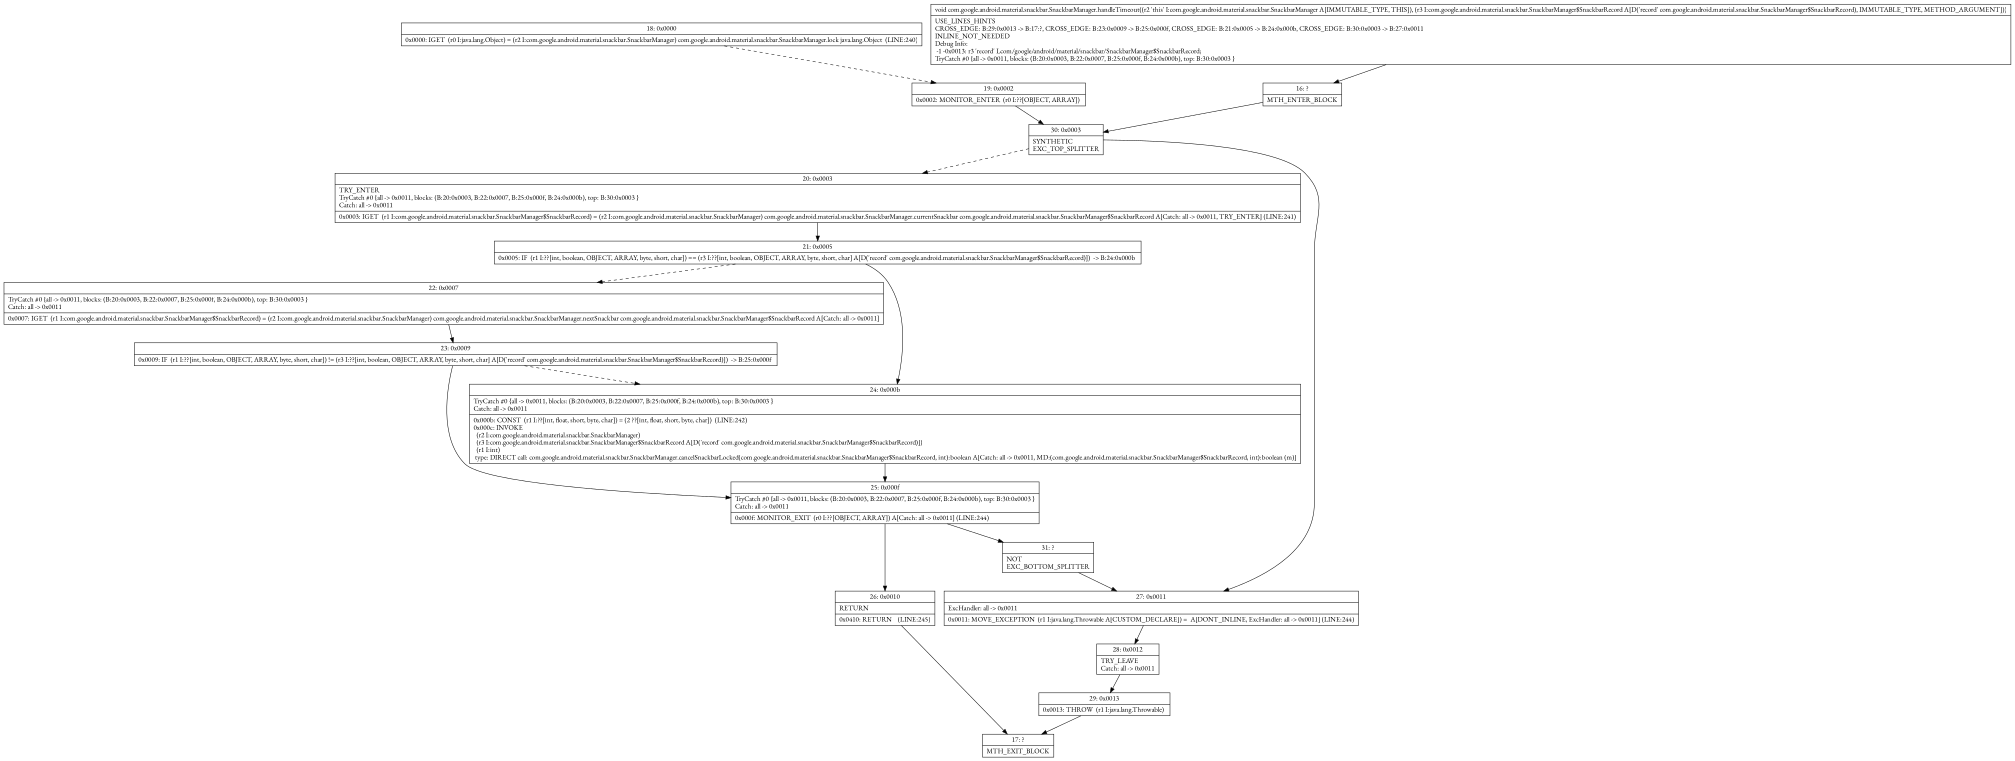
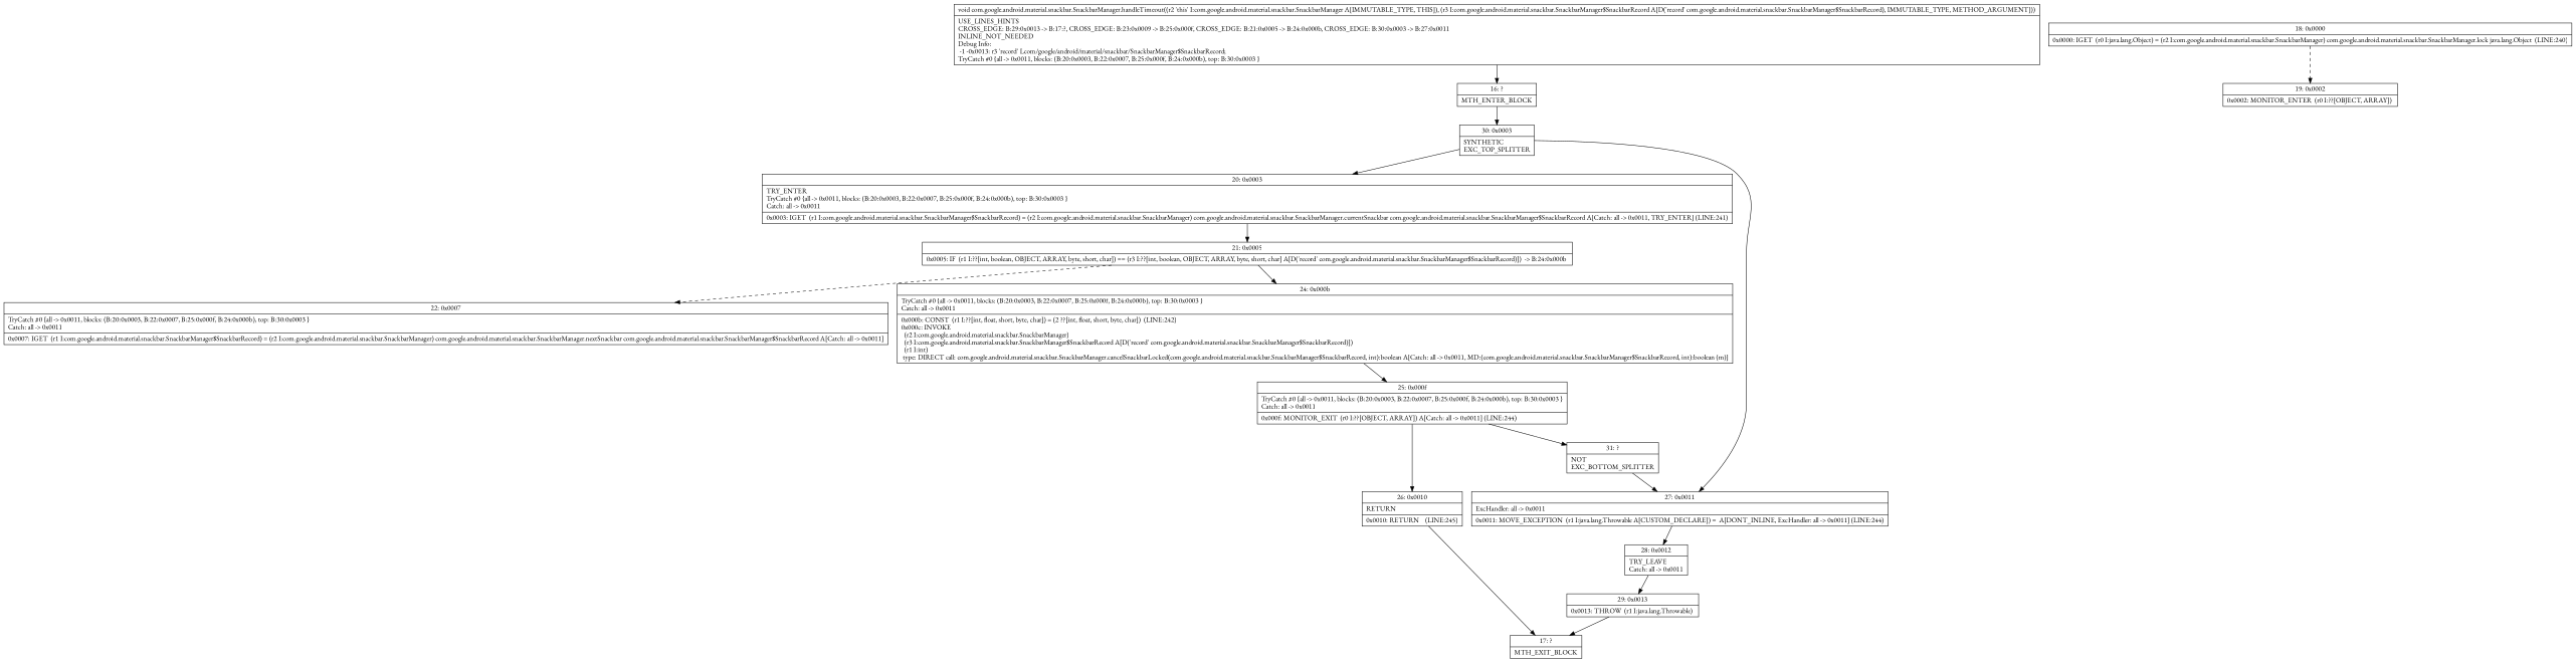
  digraph {
    fontname="EB Garamond"
    node [fontname="EB Garamond" shape=record]
    edge [fontname="EB Garamond"]
    n1 [label="{16\:\ ?|MTH_ENTER_BLOCK\l}"]
    n2 [label="{30\:\ 0x0003|SYNTHETIC\lEXC_TOP_SPLITTER\l}"]
    n3 [label="{18\:\ 0x0000|0x0000: IGET  (r0 I:java.lang.Object) = (r2 I:com.google.android.material.snackbar.SnackbarManager) com.google.android.material.snackbar.SnackbarManager.lock java.lang.Object  (LINE:240)\l}"]
    n4 [label="{19\:\ 0x0002|0x0002: MONITOR_ENTER  (r0 I:??[OBJECT, ARRAY]) \l}"]
    n5 [label="{20\:\ 0x0003|TRY_ENTER\lTryCatch #0 \{all \-\> 0x0011, blocks: (B:20:0x0003, B:22:0x0007, B:25:0x000f, B:24:0x000b), top: B:30:0x0003 \}\lCatch: all \-\> 0x0011\l|0x0003: IGET  (r1 I:com.google.android.material.snackbar.SnackbarManager$SnackbarRecord) = (r2 I:com.google.android.material.snackbar.SnackbarManager) com.google.android.material.snackbar.SnackbarManager.currentSnackbar com.google.android.material.snackbar.SnackbarManager$SnackbarRecord A[Catch: all \-\> 0x0011, TRY_ENTER] (LINE:241)\l}"]
    n6 [label="{27\:\ 0x0011|ExcHandler: all \-\> 0x0011\l|0x0011: MOVE_EXCEPTION  (r1 I:java.lang.Throwable A[CUSTOM_DECLARE]) =  A[DONT_INLINE, ExcHandler: all \-\> 0x0011] (LINE:244)\l}"]
    n7 [label="{21\:\ 0x0005|0x0005: IF  (r1 I:??[int, boolean, OBJECT, ARRAY, byte, short, char]) == (r3 I:??[int, boolean, OBJECT, ARRAY, byte, short, char] A[D('record' com.google.android.material.snackbar.SnackbarManager$SnackbarRecord)])  \-\> B:24:0x000b \l}"]
    n8 [label="{28\:\ 0x0012|TRY_LEAVE\lCatch: all \-\> 0x0011\l}"]
    n9 [label="{22\:\ 0x0007|TryCatch #0 \{all \-\> 0x0011, blocks: (B:20:0x0003, B:22:0x0007, B:25:0x000f, B:24:0x000b), top: B:30:0x0003 \}\lCatch: all \-\> 0x0011\l|0x0007: IGET  (r1 I:com.google.android.material.snackbar.SnackbarManager$SnackbarRecord) = (r2 I:com.google.android.material.snackbar.SnackbarManager) com.google.android.material.snackbar.SnackbarManager.nextSnackbar com.google.android.material.snackbar.SnackbarManager$SnackbarRecord A[Catch: all \-\> 0x0011]\l}"]
    n10 [label="{24\:\ 0x000b|TryCatch #0 \{all \-\> 0x0011, blocks: (B:20:0x0003, B:22:0x0007, B:25:0x000f, B:24:0x000b), top: B:30:0x0003 \}\lCatch: all \-\> 0x0011\l|0x000b: CONST  (r1 I:??[int, float, short, byte, char]) = (2 ??[int, float, short, byte, char])  (LINE:242)\l0x000c: INVOKE  \l  (r2 I:com.google.android.material.snackbar.SnackbarManager)\l  (r3 I:com.google.android.material.snackbar.SnackbarManager$SnackbarRecord A[D('record' com.google.android.material.snackbar.SnackbarManager$SnackbarRecord)])\l  (r1 I:int)\l type: DIRECT call: com.google.android.material.snackbar.SnackbarManager.cancelSnackbarLocked(com.google.android.material.snackbar.SnackbarManager$SnackbarRecord, int):boolean A[Catch: all \-\> 0x0011, MD:(com.google.android.material.snackbar.SnackbarManager$SnackbarRecord, int):boolean (m)]\l}"]
-   n11 [label="{23\:\ 0x0009|0x0009: IF  (r1 I:??[int, boolean, OBJECT, ARRAY, byte, short, char]) != (r3 I:??[int, boolean, OBJECT, ARRAY, byte, short, char] A[D('record' com.google.android.material.snackbar.SnackbarManager$SnackbarRecord)])  \-\> B:25:0x000f \l}"]
    n12 [label="{25\:\ 0x000f|TryCatch #0 \{all \-\> 0x0011, blocks: (B:20:0x0003, B:22:0x0007, B:25:0x000f, B:24:0x000b), top: B:30:0x0003 \}\lCatch: all \-\> 0x0011\l|0x000f: MONITOR_EXIT  (r0 I:??[OBJECT, ARRAY]) A[Catch: all \-\> 0x0011] (LINE:244)\l}"]
-   n13 [label="{26\:\ 0x0010|RETURN\l|0x0410: RETURN    (LINE:245)\l}"]
+   n13 [label="{26\:\ 0x0010|RETURN\l|0x0010: RETURN    (LINE:245)\l}"]
    n14 [label="{31\:\ ?|NOT\lEXC_BOTTOM_SPLITTER\l}"]
    n15 [label="{17\:\ ?|MTH_EXIT_BLOCK\l}"]
    n16 [label="{29\:\ 0x0013|0x0013: THROW  (r1 I:java.lang.Throwable) \l}"]
    n17 [label="{void com.google.android.material.snackbar.SnackbarManager.handleTimeout((r2 'this' I:com.google.android.material.snackbar.SnackbarManager A[IMMUTABLE_TYPE, THIS]), (r3 I:com.google.android.material.snackbar.SnackbarManager$SnackbarRecord A[D('record' com.google.android.material.snackbar.SnackbarManager$SnackbarRecord), IMMUTABLE_TYPE, METHOD_ARGUMENT]))  | USE_LINES_HINTS\lCROSS_EDGE: B:29:0x0013 \-\> B:17:?, CROSS_EDGE: B:23:0x0009 \-\> B:25:0x000f, CROSS_EDGE: B:21:0x0005 \-\> B:24:0x000b, CROSS_EDGE: B:30:0x0003 \-\> B:27:0x0011\lINLINE_NOT_NEEDED\lDebug Info:\l  \-1 \-0x0013: r3 'record' Lcom\/google\/android\/material\/snackbar\/SnackbarManager$SnackbarRecord;\lTryCatch #0 \{all \-\> 0x0011, blocks: (B:20:0x0003, B:22:0x0007, B:25:0x000f, B:24:0x000b), top: B:30:0x0003 \}\l}"]
    n1 -> n2
-   n2 -> n5 [style=dashed]
+   n2 -> n5
    n2 -> n6
    n3 -> n4 [style=dashed]
-   n4 -> n2
    n5 -> n7
    n6 -> n8
    n7 -> n9 [style=dashed]
    n7 -> n10
    n8 -> n16
-   n9 -> n11
    n10 -> n12
-   n11 -> n10 [style=dashed]
-   n11 -> n12
    n12 -> n13
    n12 -> n14
    n13 -> n15
    n14 -> n6
    n16 -> n15
    n17 -> n1
  }
